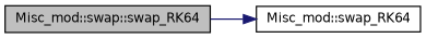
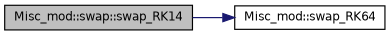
  digraph {
    rankdir=LR
    node [color=black fontname=Helvetica fontsize=10 shape=record style=filled]
-   n1 [fillcolor=grey75 fontcolor=black height=0.2 label="Misc_mod::swap::swap_RK64" width=0.4]
+   n1 [fillcolor=grey75 fontcolor=black height=0.2 label="Misc_mod::swap::swap_RK14" width=0.4]
    n2 [fillcolor=white height=0.2 label="Misc_mod::swap_RK64" width=0.4]
    n1 -> n2 [color=midnightblue fontname=Helvetica fontsize=10 labelfontname=Helvetica labelfontsize=10 style=solid]
  }
